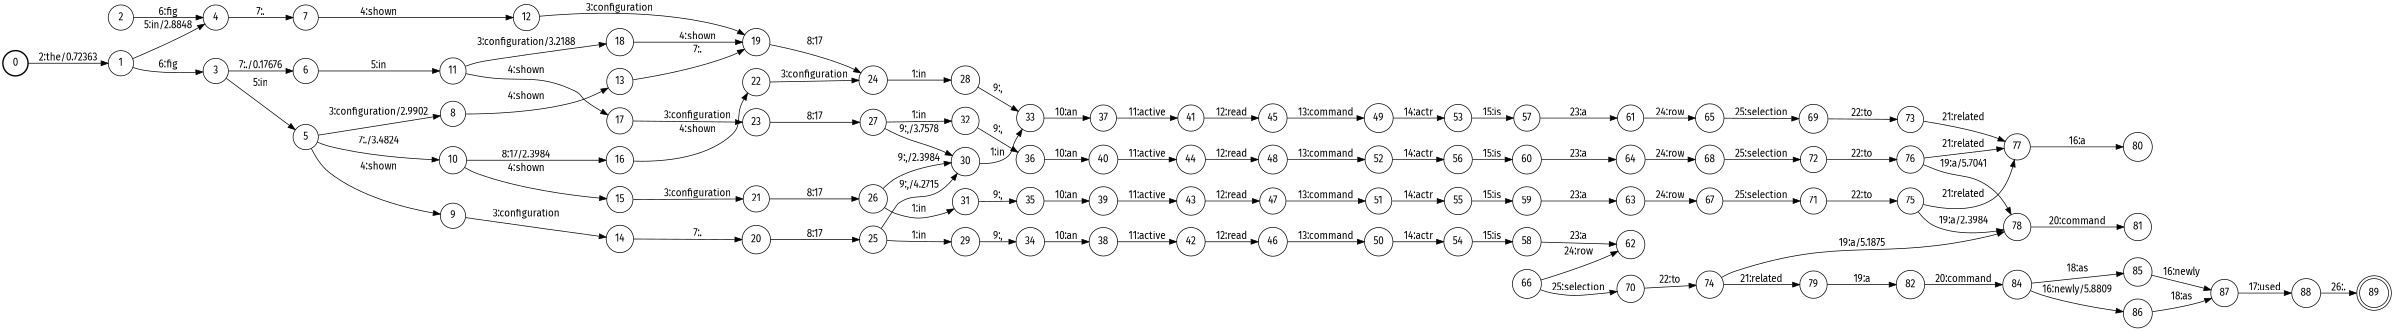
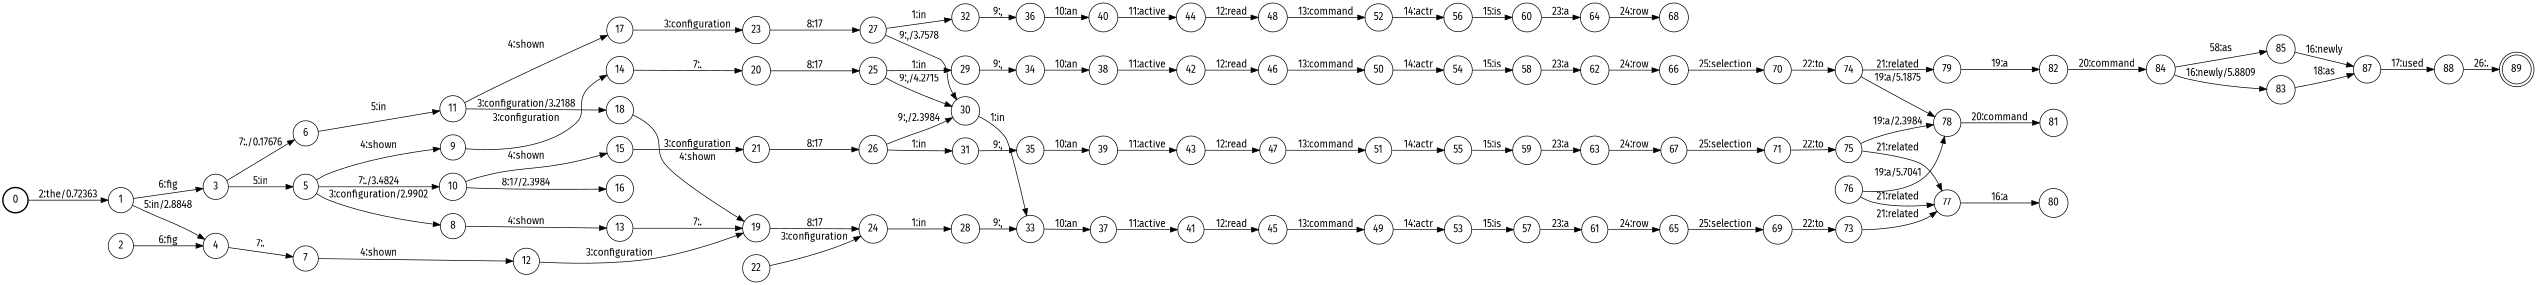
  digraph {
    fontname="Fira Sans"
    nodesep=0.25
    rankdir=LR
    ranksep=0.4
    node [fontname="Fira Sans" fontsize=14 shape=circle style=solid]
    edge [fontname="Fira Sans" fontsize=14]
    n1 [label=0 style=bold]
    n2 [label=1]
    n3 [label=3]
    n4 [label=4]
    n5 [label=2]
    n6 [label=5]
    n7 [label=6]
    n8 [label=7]
    n9 [label=8]
    n10 [label=9]
    n11 [label=10]
    n12 [label=11]
    n13 [label=12]
    n14 [label=13]
    n15 [label=14]
    n16 [label=15]
    n17 [label=16]
    n18 [label=18]
    n19 [label=17]
    n20 [label=19]
    n21 [label=20]
    n22 [label=21]
    n23 [label=22]
    n24 [label=23]
    n25 [label=24]
    n26 [label=25]
    n27 [label=26]
    n28 [label=27]
    n29 [label=28]
    n30 [label=29]
    n31 [label=30]
    n32 [label=31]
    n33 [label=32]
    n34 [label=33]
    n35 [label=34]
    n36 [label=35]
    n37 [label=36]
    n38 [label=37]
    n39 [label=38]
    n40 [label=39]
    n41 [label=40]
    n42 [label=41]
    n43 [label=42]
    n44 [label=43]
    n45 [label=44]
    n46 [label=45]
    n47 [label=46]
    n48 [label=47]
    n49 [label=48]
    n50 [label=49]
    n51 [label=50]
    n52 [label=51]
    n53 [label=52]
    n54 [label=53]
    n55 [label=54]
    n56 [label=55]
    n57 [label=56]
    n58 [label=57]
    n59 [label=58]
    n60 [label=59]
    n61 [label=60]
    n62 [label=61]
    n63 [label=62]
    n64 [label=63]
    n65 [label=64]
    n66 [label=65]
    n67 [label=66]
    n68 [label=67]
    n69 [label=68]
    n70 [label=69]
    n71 [label=70]
    n72 [label=71]
-   n73 [label=72]
    n74 [label=73]
    n75 [label=74]
    n76 [label=75]
    n77 [label=76]
    n78 [label=77]
    n79 [label=79]
    n80 [label=78]
    n81 [label=80]
    n82 [label=82]
    n83 [label=81]
    n84 [label=84]
    n85 [label=85]
-   n86 [label=86]
+   n86 [label=83]
    n87 [label=87]
    n88 [label=88]
    n89 [label=89 shape=doublecircle]
    n1 -> n2 [label="2:the/0.72363"]
    n2 -> n3 [label="6:fig"]
    n2 -> n4 [label="5:in/2.8848"]
    n3 -> n6 [label="5:in"]
    n3 -> n7 [label="7:./0.17676"]
    n4 -> n8 [label="7:."]
    n5 -> n4 [label="6:fig"]
    n6 -> n9 [label="3:configuration/2.9902"]
    n6 -> n10 [label="4:shown"]
    n6 -> n11 [label="7:./3.4824"]
    n7 -> n12 [label="5:in"]
    n8 -> n13 [label="4:shown"]
    n9 -> n14 [label="4:shown"]
    n10 -> n15 [label="3:configuration"]
    n11 -> n16 [label="4:shown"]
    n11 -> n17 [label="8:17/2.3984"]
    n12 -> n18 [label="3:configuration/3.2188"]
    n12 -> n19 [label="4:shown"]
    n13 -> n20 [label="3:configuration"]
    n14 -> n20 [label="7:."]
    n15 -> n21 [label="7:."]
    n16 -> n22 [label="3:configuration"]
-   n17 -> n23 [label="4:shown"]
    n18 -> n20 [label="4:shown"]
    n19 -> n24 [label="3:configuration"]
    n20 -> n25 [label="8:17"]
    n21 -> n26 [label="8:17"]
    n22 -> n27 [label="8:17"]
    n23 -> n25 [label="3:configuration"]
    n24 -> n28 [label="8:17"]
    n25 -> n29 [label="1:in"]
    n26 -> n30 [label="1:in"]
    n26 -> n31 [label="9:,/4.2715"]
    n27 -> n31 [label="9:,/2.3984"]
    n27 -> n32 [label="1:in"]
    n28 -> n31 [label="9:,/3.7578"]
    n28 -> n33 [label="1:in"]
    n29 -> n34 [label="9:,"]
    n30 -> n35 [label="9:,"]
    n31 -> n34 [label="1:in"]
    n32 -> n36 [label="9:,"]
    n33 -> n37 [label="9:,"]
    n34 -> n38 [label="10:an"]
    n35 -> n39 [label="10:an"]
    n36 -> n40 [label="10:an"]
    n37 -> n41 [label="10:an"]
    n38 -> n42 [label="11:active"]
    n39 -> n43 [label="11:active"]
    n40 -> n44 [label="11:active"]
    n41 -> n45 [label="11:active"]
    n42 -> n46 [label="12:read"]
    n43 -> n47 [label="12:read"]
    n44 -> n48 [label="12:read"]
    n45 -> n49 [label="12:read"]
    n46 -> n50 [label="13:command"]
    n47 -> n51 [label="13:command"]
    n48 -> n52 [label="13:command"]
    n49 -> n53 [label="13:command"]
    n50 -> n54 [label="14:actr"]
    n51 -> n55 [label="14:actr"]
    n52 -> n56 [label="14:actr"]
    n53 -> n57 [label="14:actr"]
    n54 -> n58 [label="15:is"]
    n55 -> n59 [label="15:is"]
    n56 -> n60 [label="15:is"]
    n57 -> n61 [label="15:is"]
    n58 -> n62 [label="23:a"]
    n59 -> n63 [label="23:a"]
    n60 -> n64 [label="23:a"]
    n61 -> n65 [label="23:a"]
    n62 -> n66 [label="24:row"]
-   n67 -> n63 [label="24:row"]
+   n63 -> n67 [label="24:row"]
    n64 -> n68 [label="24:row"]
    n65 -> n69 [label="24:row"]
    n66 -> n70 [label="25:selection"]
    n67 -> n71 [label="25:selection"]
    n68 -> n72 [label="25:selection"]
-   n69 -> n73 [label="25:selection"]
    n70 -> n74 [label="22:to"]
    n71 -> n75 [label="22:to"]
    n72 -> n76 [label="22:to"]
-   n73 -> n77 [label="22:to"]
    n74 -> n78 [label="21:related"]
    n75 -> n79 [label="21:related"]
    n75 -> n80 [label="19:a/5.1875"]
    n76 -> n78 [label="21:related"]
    n76 -> n80 [label="19:a/2.3984"]
    n77 -> n78 [label="21:related"]
    n77 -> n80 [label="19:a/5.7041"]
    n78 -> n81 [label="16:a"]
    n79 -> n82 [label="19:a"]
    n80 -> n83 [label="20:command"]
    n82 -> n84 [label="20:command"]
-   n84 -> n85 [label="18:as"]
+   n84 -> n85 [label="58:as"]
    n84 -> n86 [label="16:newly/5.8809"]
    n85 -> n87 [label="16:newly"]
    n86 -> n87 [label="18:as"]
    n87 -> n88 [label="17:used"]
    n88 -> n89 [label="26:."]
  }
